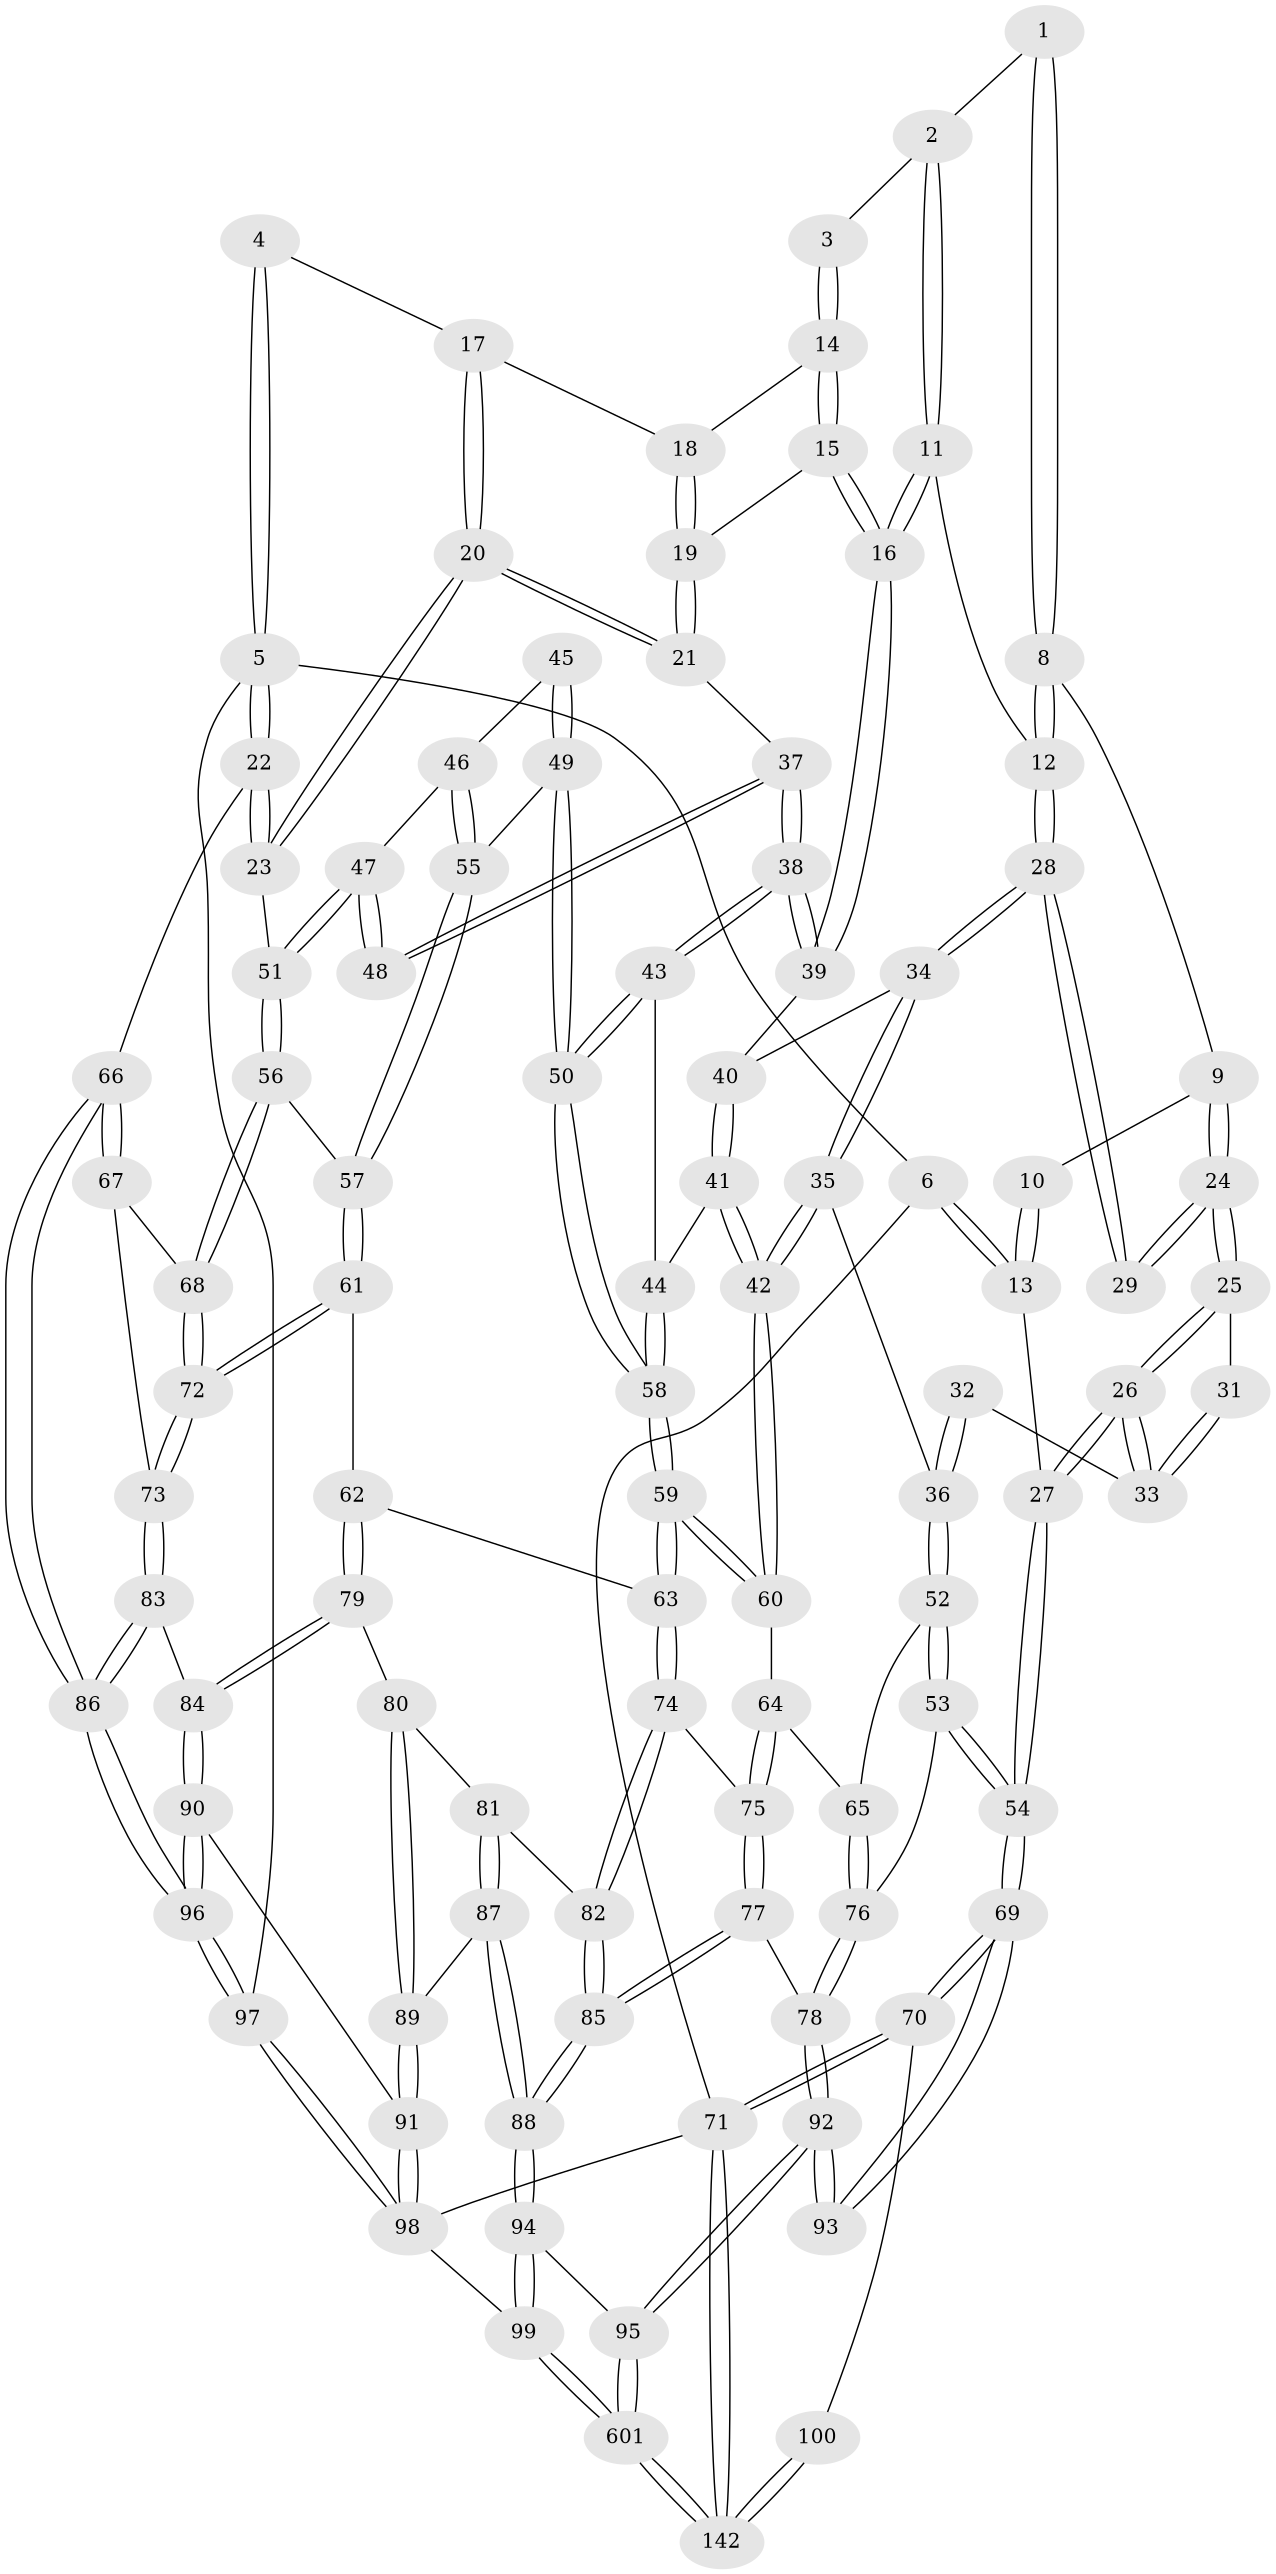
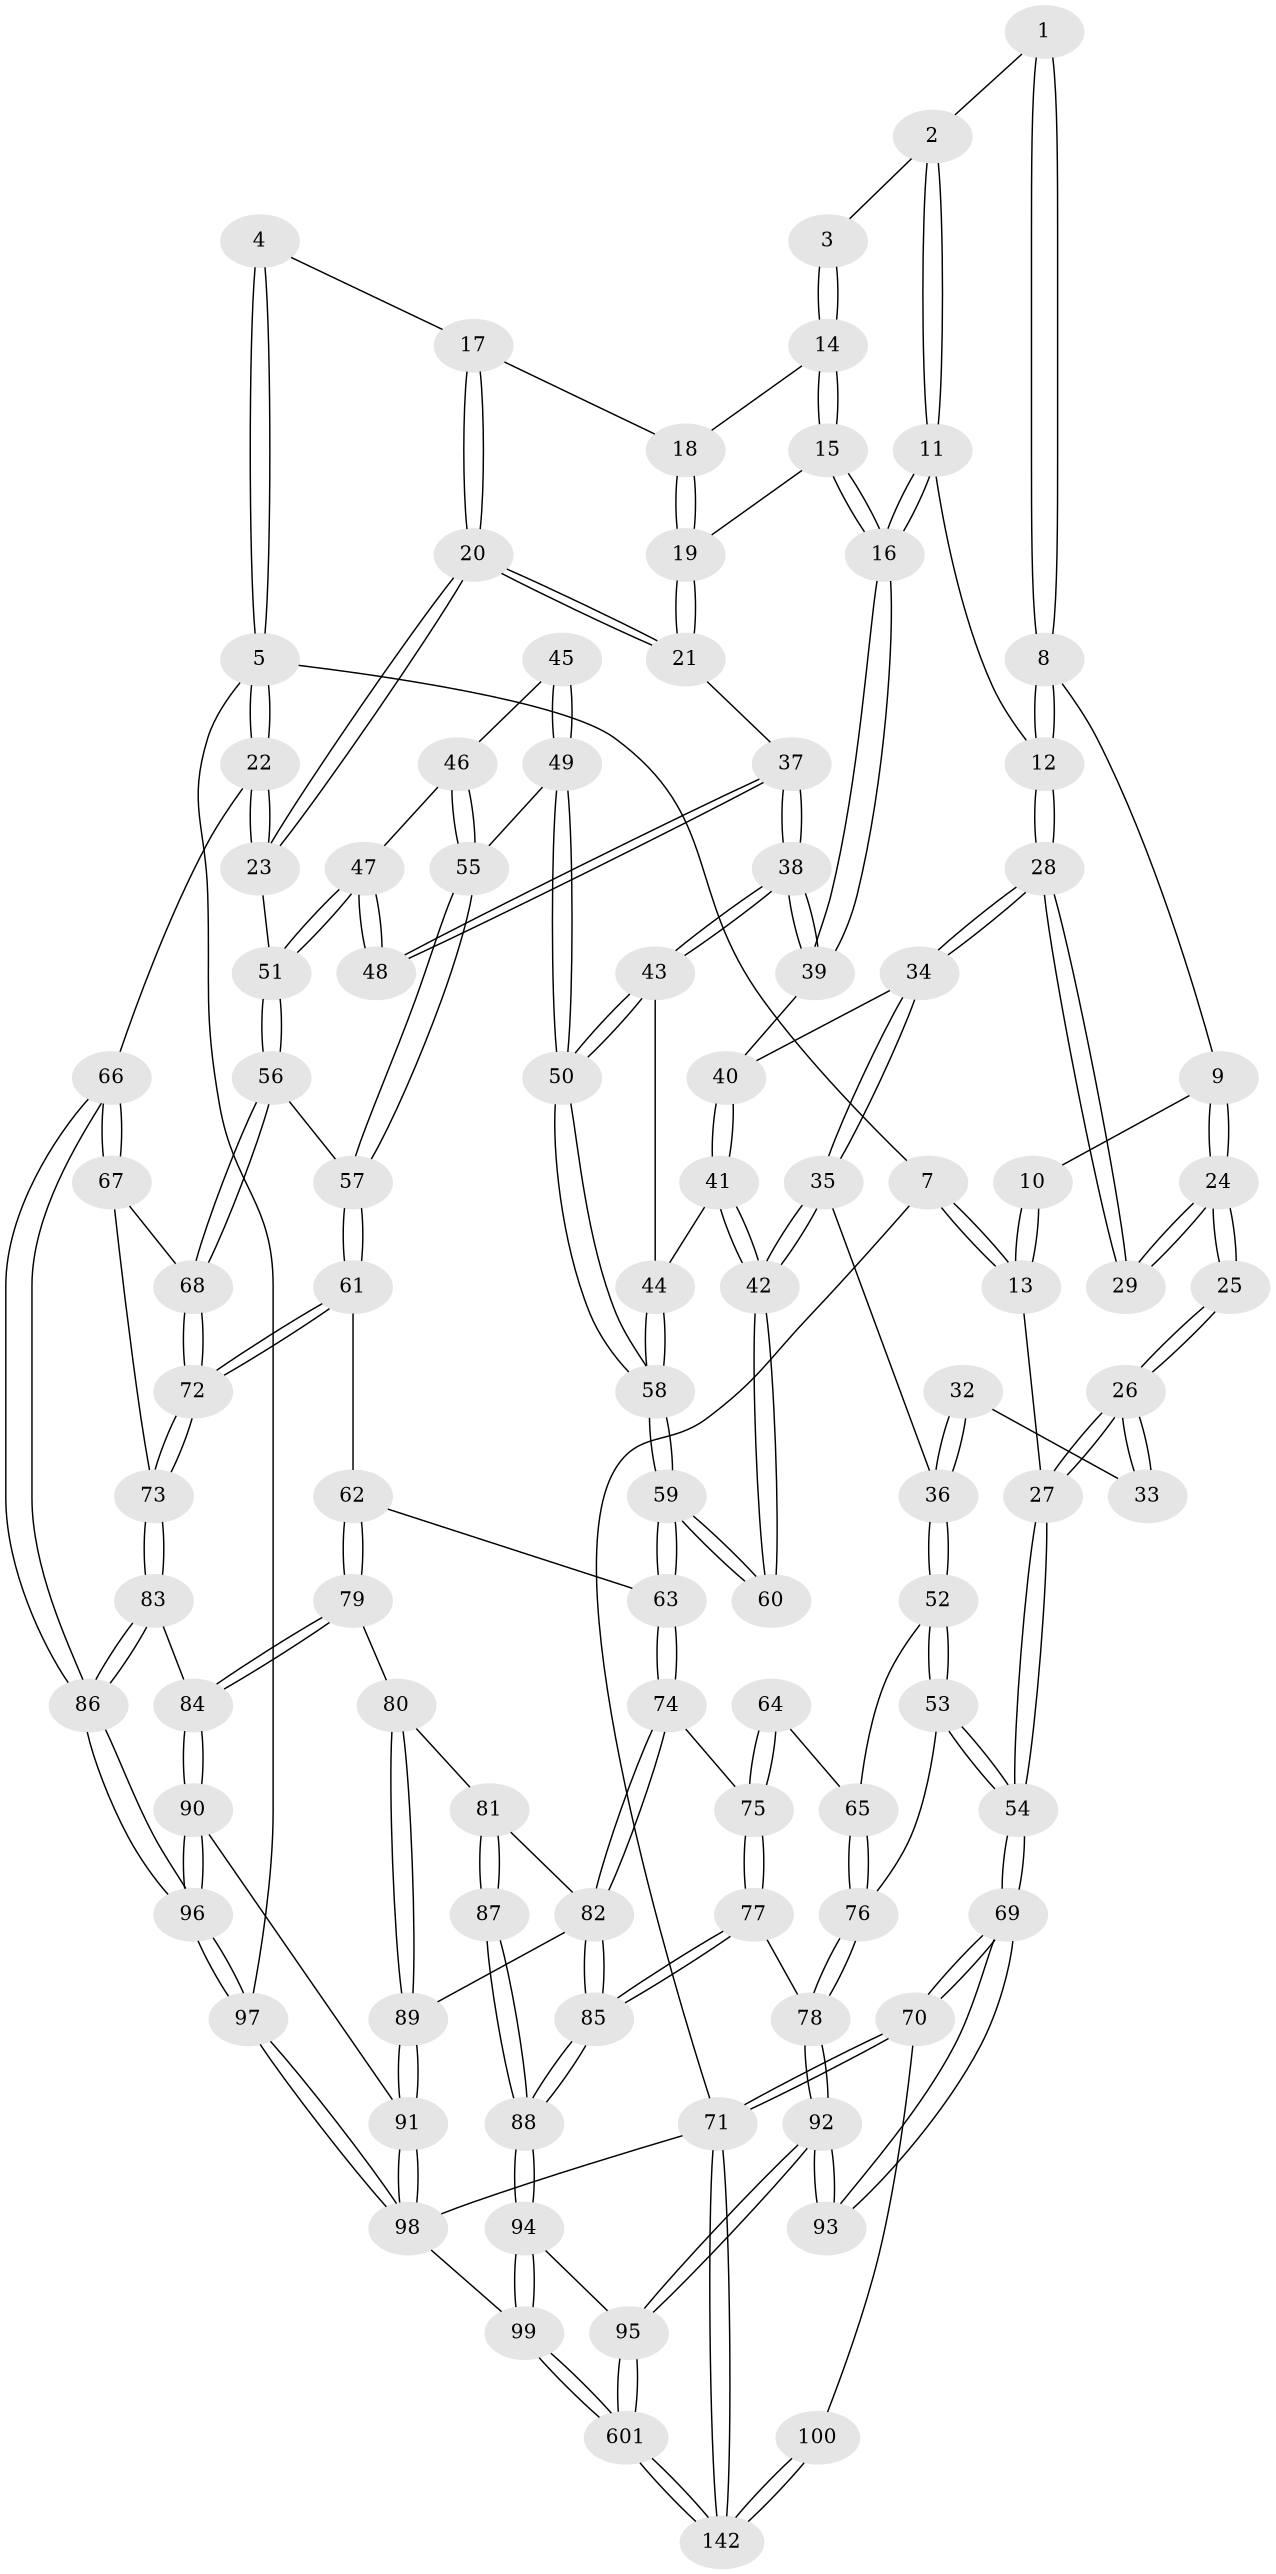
  graph {
    node [color=gray90 style=filled]
    1
    2
    8
    3
    11
    9
    12
    14
    16
    4
    5
    17
    15
    18
-   6
+   6 [label=7]
    22
    97
    20
    13
    71
    23
    66
    98
    27
    n25 [label=142]
    10
    24
    28
    25
    29
    39
    34
    54
    19
    21
    40
    37
    51
    38
    48
    67
    86
    56
    26
-   31
    33
    69
    35
    32
    36
    52
    42
    41
    60
    53
    65
    43
    44
    50
    58
    64
    59
    45
    46
    49
    47
    55
    57
    68
    76
    78
    70
    93
    61
    72
    62
    63
    74
    75
    79
    73
    80
    84
    82
    77
    96
    83
    100
    85
    92
    88
    95
    81
    89
    90
    87
    91
    94
    99
    n100 [label=601]
    1 -- 2
    1 -- 8
    1 -- 8
    2 -- 3
    2 -- 11
    2 -- 11
    8 -- 9
    8 -- 12
    8 -- 12
    3 -- 14
    3 -- 14
    11 -- 12
    11 -- 16
    11 -- 16
    9 -- 10
    9 -- 24
    9 -- 24
    12 -- 28
    12 -- 28
    14 -- 15
    14 -- 15
    14 -- 18
    16 -- 39
    16 -- 39
    4 -- 5
    4 -- 5
    4 -- 17
    5 -- 6
    5 -- 22
    5 -- 22
    5 -- 97
    17 -- 18
    17 -- 20
    17 -- 20
    15 -- 16
    15 -- 16
    15 -- 19
    18 -- 19
    18 -- 19
    6 -- 13
    6 -- 13
    6 -- 71
    22 -- 23
    22 -- 23
    22 -- 66
    97 -- 98
    97 -- 98
    20 -- 23
    20 -- 23
    20 -- 21
    20 -- 21
    13 -- 27
    71 -- 98
    71 -- n25
    71 -- n25
    23 -- 51
    66 -- 67
    66 -- 67
    66 -- 86
    66 -- 86
    98 -- 99
    27 -- 54
    27 -- 54
    10 -- 13
    10 -- 13
    24 -- 25
    24 -- 25
    24 -- 29
    24 -- 29
    28 -- 29
    28 -- 29
    28 -- 34
    28 -- 34
    25 -- 26
    25 -- 26
-   25 -- 31
    39 -- 40
    34 -- 40
    34 -- 35
    34 -- 35
    54 -- 69
    54 -- 69
    19 -- 21
    19 -- 21
    21 -- 37
    40 -- 41
    40 -- 41
    37 -- 38
    37 -- 38
    37 -- 48
    37 -- 48
    51 -- 56
    51 -- 56
    38 -- 39
    38 -- 39
    38 -- 43
    38 -- 43
    67 -- 68
    67 -- 73
    86 -- 96
    86 -- 96
    56 -- 57
    56 -- 68
    56 -- 68
    26 -- 27
    26 -- 27
    26 -- 33
    26 -- 33
-   31 -- 33
-   31 -- 33
    69 -- 70
    69 -- 70
    69 -- 93
    69 -- 93
    35 -- 36
    35 -- 42
    35 -- 42
    32 -- 33
    32 -- 36
    32 -- 36
    36 -- 52
    36 -- 52
    52 -- 53
    52 -- 53
    52 -- 65
    42 -- 60
    42 -- 60
    41 -- 42
    41 -- 42
    41 -- 44
-   60 -- 64
    53 -- 54
    53 -- 54
    53 -- 76
    65 -- 76
    65 -- 76
    43 -- 44
    43 -- 50
    43 -- 50
    44 -- 58
    44 -- 58
    50 -- 58
    50 -- 58
    58 -- 59
    58 -- 59
    64 -- 65
    64 -- 75
    64 -- 75
    59 -- 60
    59 -- 60
    59 -- 63
    59 -- 63
    45 -- 46
    45 -- 49
    45 -- 49
    46 -- 47
    46 -- 55
    46 -- 55
    49 -- 50
    49 -- 50
    49 -- 55
    47 -- 51
    47 -- 51
    47 -- 48
    47 -- 48
    55 -- 57
    55 -- 57
    57 -- 61
    57 -- 61
    68 -- 72
    68 -- 72
    76 -- 78
    76 -- 78
    78 -- 92
    78 -- 92
    70 -- 71
    70 -- 71
    70 -- 100
    61 -- 72
    61 -- 72
    61 -- 62
    72 -- 73
    72 -- 73
    62 -- 63
    62 -- 79
    62 -- 79
    63 -- 74
    63 -- 74
    74 -- 75
    74 -- 82
    74 -- 82
    75 -- 77
    75 -- 77
    79 -- 80
    79 -- 84
    79 -- 84
    73 -- 83
    73 -- 83
    80 -- 81
    80 -- 89
    80 -- 89
    84 -- 90
    84 -- 90
    82 -- 85
    82 -- 85
    77 -- 78
    77 -- 85
    77 -- 85
    96 -- 97
    96 -- 97
    83 -- 86
    83 -- 86
    83 -- 84
    100 -- n25
    100 -- n25
    85 -- 88
    85 -- 88
    92 -- 93
    92 -- 93
    92 -- 95
    92 -- 95
    88 -- 94
    88 -- 94
    95 -- n100
    95 -- n100
    81 -- 82
    81 -- 87
    81 -- 87
    89 -- 91
    89 -- 91
    90 -- 96
    90 -- 96
    90 -- 91
    87 -- 88
    87 -- 88
-   87 -- 89
+   82 -- 89
    91 -- 98
    91 -- 98
    94 -- 95
    94 -- 99
    94 -- 99
    99 -- n100
    99 -- n100
    n100 -- n25
    n100 -- n25
  }
